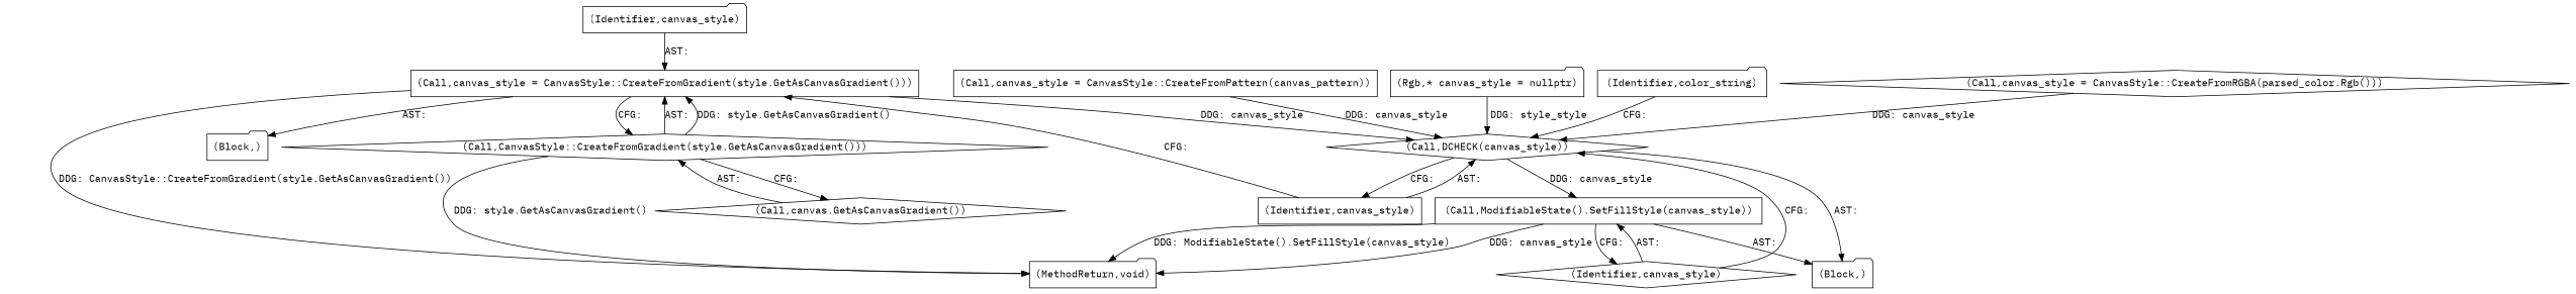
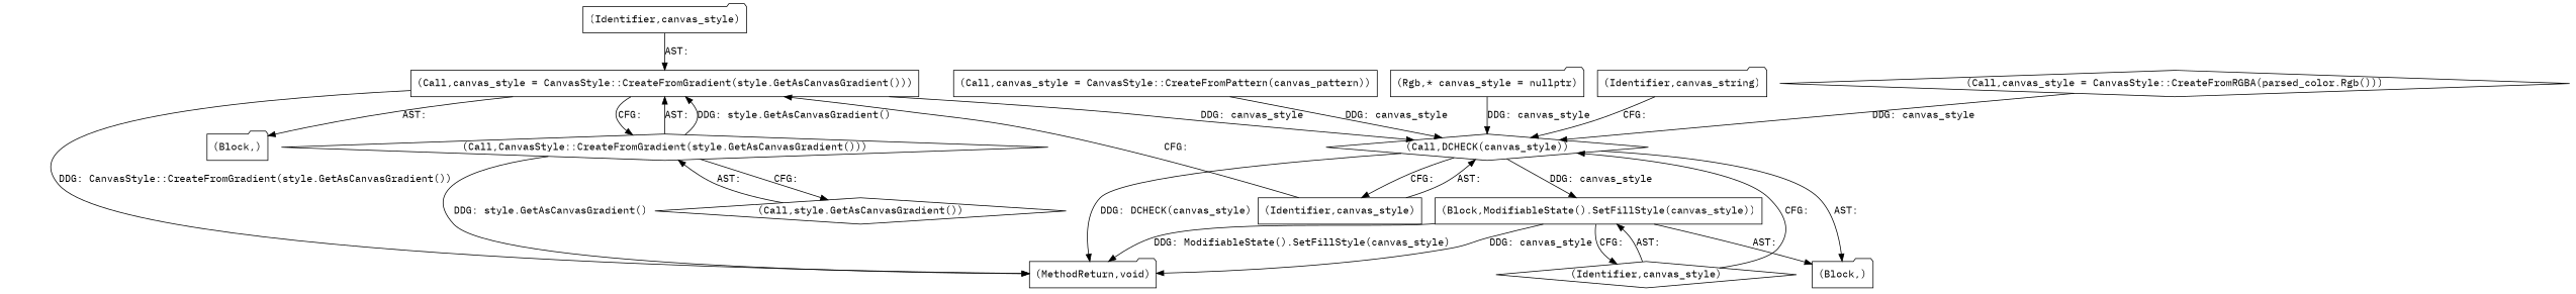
  digraph {
    fontname="IBM Plex Mono"
    node [fontname="IBM Plex Mono" shape=folder]
    edge [fontname="IBM Plex Mono"]
    n1 [label="(Call,canvas_style = CanvasStyle::CreateFromGradient(style.GetAsCanvasGradient()))" shape=box]
    n2 [label="(Call,CanvasStyle::CreateFromGradient(style.GetAsCanvasGradient()))" shape=diamond]
    n3 [label="(Call,DCHECK(canvas_style))" shape=diamond]
    n4 [label="(Block,)"]
    n5 [label="(MethodReturn,void)"]
-   n6 [label="(Call,canvas.GetAsCanvasGradient())" shape=diamond]
-   n7 [label="(Call,ModifiableState().SetFillStyle(canvas_style))" shape=box]
+   n6 [label="(Call,style.GetAsCanvasGradient())" shape=diamond]
+   n7 [label="(Block,ModifiableState().SetFillStyle(canvas_style))" shape=box]
    n8 [label="(Block,)"]
    n9 [label="(Identifier,canvas_style)" shape=box]
    n10 [label="(Identifier,canvas_style)" shape=diamond]
    n11 [label="(Call,canvas_style = CanvasStyle::CreateFromPattern(canvas_pattern))" shape=box]
    n12 [label="(Rgb,* canvas_style = nullptr)"]
-   n13 [label="(Identifier,color_string)"]
+   n13 [label="(Identifier,canvas_string)"]
    n14 [label="(Call,canvas_style = CanvasStyle::CreateFromRGBA(parsed_color.Rgb()))" shape=diamond]
    n15 [label="(Identifier,canvas_style)"]
    n1 -> n2 [label="CFG: "]
    n1 -> n3 [label="DDG: canvas_style"]
    n1 -> n4 [label="AST: "]
    n1 -> n5 [label="DDG: CanvasStyle::CreateFromGradient(style.GetAsCanvasGradient())"]
    n2 -> n1 [label="AST: "]
    n2 -> n1 [label="DDG: style.GetAsCanvasGradient()"]
    n2 -> n5 [label="DDG: style.GetAsCanvasGradient()"]
    n2 -> n6 [label="CFG: "]
+   n3 -> n5 [label="DDG: DCHECK(canvas_style)"]
    n3 -> n7 [label="DDG: canvas_style"]
    n3 -> n8 [label="AST: "]
    n3 -> n9 [label="CFG: "]
    n6 -> n2 [label="AST: "]
    n7 -> n5 [label="DDG: ModifiableState().SetFillStyle(canvas_style)"]
    n7 -> n5 [label="DDG: canvas_style"]
    n7 -> n8 [label="AST: "]
    n7 -> n10 [label="CFG: "]
    n9 -> n1 [label="CFG: "]
    n9 -> n3 [label="AST: "]
    n10 -> n3 [label="CFG: "]
    n10 -> n7 [label="AST: "]
    n11 -> n3 [label="DDG: canvas_style"]
-   n12 -> n3 [label="DDG: style_style"]
+   n12 -> n3 [label="DDG: canvas_style"]
    n13 -> n3 [label="CFG: "]
    n14 -> n3 [label="DDG: canvas_style"]
    n15 -> n1 [label="AST: "]
  }
